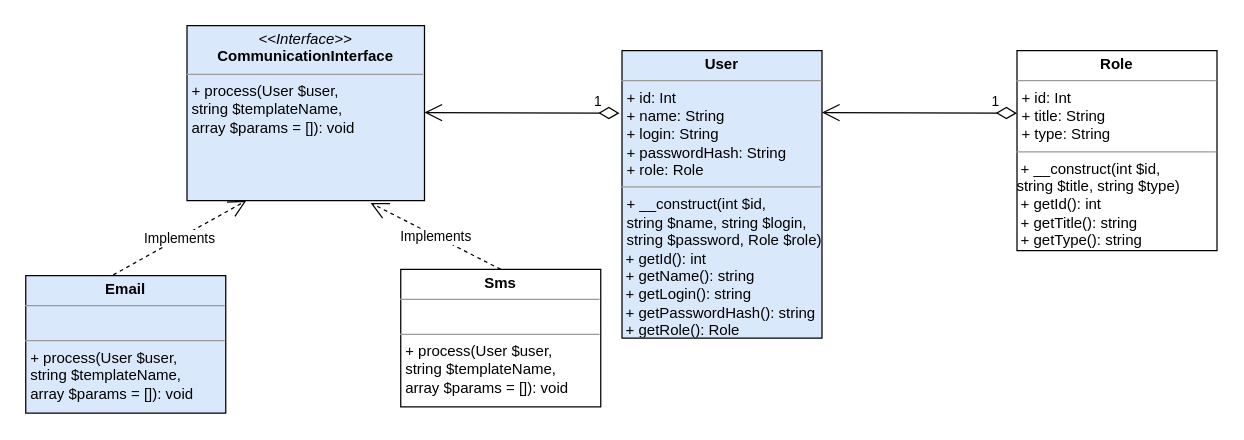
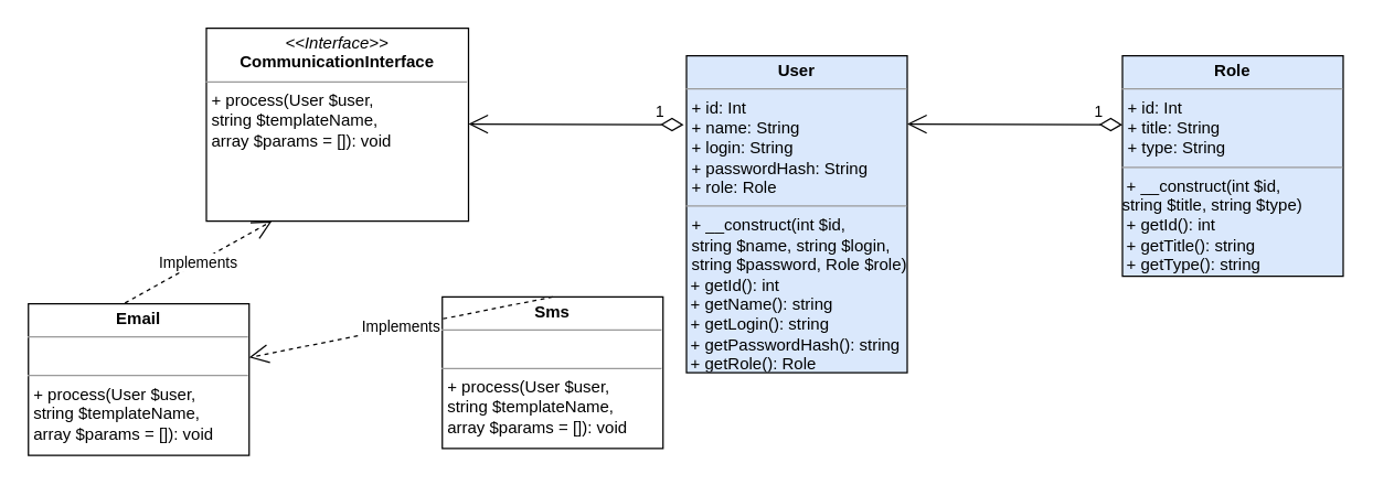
  <mxCell id="0" />
  <mxCell id="1" parent="0" />
- <mxCell id="2" value="&lt;p style=&quot;margin: 0px ; margin-top: 4px ; text-align: center&quot;&gt;&lt;i&gt;&amp;lt;&amp;lt;Interface&amp;gt;&amp;gt;&lt;/i&gt;&lt;br&gt;&lt;b&gt;CommunicationInterface&lt;/b&gt;&lt;/p&gt;&lt;hr size=&quot;1&quot;&gt;&lt;p style=&quot;margin: 0px ; margin-left: 4px&quot;&gt;&lt;span&gt;+&amp;nbsp;&lt;/span&gt;&lt;span&gt;process(&lt;/span&gt;&lt;span&gt;User $user,&amp;nbsp;&lt;/span&gt;&lt;/p&gt;&lt;p style=&quot;margin: 0px ; margin-left: 4px&quot;&gt;&lt;span&gt;string $templateName,&amp;nbsp;&lt;/span&gt;&lt;/p&gt;&lt;p style=&quot;margin: 0px ; margin-left: 4px&quot;&gt;&lt;span&gt;array $params = []&lt;/span&gt;&lt;span&gt;): void&lt;/span&gt;&lt;br&gt;&lt;/p&gt;" style="verticalAlign=top;align=left;overflow=fill;fontSize=12;fontFamily=Helvetica;html=1;fillColor=#dae8fc;" parent="1" vertex="1"><mxGeometry x="149" y="20" width="190" height="140" as="geometry" /></mxCell>
+ <mxCell id="2" value="&lt;p style=&quot;margin: 0px ; margin-top: 4px ; text-align: center&quot;&gt;&lt;i&gt;&amp;lt;&amp;lt;Interface&amp;gt;&amp;gt;&lt;/i&gt;&lt;br&gt;&lt;b&gt;CommunicationInterface&lt;/b&gt;&lt;/p&gt;&lt;hr size=&quot;1&quot;&gt;&lt;p style=&quot;margin: 0px ; margin-left: 4px&quot;&gt;&lt;span&gt;+&amp;nbsp;&lt;/span&gt;&lt;span&gt;process(&lt;/span&gt;&lt;span&gt;User $user,&amp;nbsp;&lt;/span&gt;&lt;/p&gt;&lt;p style=&quot;margin: 0px ; margin-left: 4px&quot;&gt;&lt;span&gt;string $templateName,&amp;nbsp;&lt;/span&gt;&lt;/p&gt;&lt;p style=&quot;margin: 0px ; margin-left: 4px&quot;&gt;&lt;span&gt;array $params = []&lt;/span&gt;&lt;span&gt;): void&lt;/span&gt;&lt;br&gt;&lt;/p&gt;" style="verticalAlign=top;align=left;overflow=fill;fontSize=12;fontFamily=Helvetica;html=1;" parent="1" vertex="1"><mxGeometry x="149" y="20" width="190" height="140" as="geometry" /></mxCell>
  <mxCell id="3" value="1" style="endArrow=open;html=1;endSize=12;startArrow=diamondThin;startSize=14;startFill=0;align=left;verticalAlign=bottom;" parent="1" edge="1"><mxGeometry x="-0.716" relative="1" as="geometry"><mxPoint x="495" y="90" as="sourcePoint" /><mxPoint x="339" y="89.5" as="targetPoint" /><mxPoint as="offset" /></mxGeometry></mxCell>
  <mxCell id="4" value="&lt;p style=&quot;margin: 0px ; margin-top: 4px ; text-align: center&quot;&gt;&lt;b&gt;User&lt;/b&gt;&lt;br&gt;&lt;/p&gt;&lt;hr size=&quot;1&quot;&gt;&lt;p style=&quot;margin: 0px ; margin-left: 4px&quot;&gt;+ id: Int&lt;/p&gt;&lt;p style=&quot;margin: 0px ; margin-left: 4px&quot;&gt;+ name: String&lt;/p&gt;&lt;p style=&quot;margin: 0px ; margin-left: 4px&quot;&gt;+ login: String&lt;/p&gt;&lt;p style=&quot;margin: 0px ; margin-left: 4px&quot;&gt;+ passwordHash: String&lt;/p&gt;&lt;p style=&quot;margin: 0px ; margin-left: 4px&quot;&gt;+ role: Role&lt;/p&gt;&lt;hr size=&quot;1&quot;&gt;&lt;p style=&quot;margin: 0px ; margin-left: 4px&quot;&gt;+&amp;nbsp;&lt;span&gt;__construct(&lt;/span&gt;&lt;span&gt;int $id,&amp;nbsp;&lt;/span&gt;&lt;/p&gt;&lt;p style=&quot;margin: 0px ; margin-left: 4px&quot;&gt;&lt;span&gt;string $name,&amp;nbsp;&lt;/span&gt;&lt;span&gt;string $login,&amp;nbsp;&lt;/span&gt;&lt;/p&gt;&lt;p style=&quot;margin: 0px ; margin-left: 4px&quot;&gt;&lt;span&gt;string $password,&amp;nbsp;&lt;/span&gt;&lt;span&gt;Role $role)&lt;/span&gt;&lt;/p&gt;&lt;p style=&quot;margin: 0px ; margin-left: 4px&quot;&gt;&lt;/p&gt;&amp;nbsp;+ getId(): int&lt;br&gt;&amp;nbsp;+&amp;nbsp;getName(): string&lt;br&gt;&amp;nbsp;+&amp;nbsp;getLogin(): string&lt;br&gt;&amp;nbsp;+&amp;nbsp;getPasswordHash(): string&lt;br&gt;&amp;nbsp;+&amp;nbsp;getRole(): Role" style="verticalAlign=top;align=left;overflow=fill;fontSize=12;fontFamily=Helvetica;html=1;fillColor=#dae8fc;" parent="1" vertex="1"><mxGeometry x="497" y="40" width="160" height="230" as="geometry" /></mxCell>
- <mxCell id="5" value="&lt;p style=&quot;margin: 0px ; margin-top: 4px ; text-align: center&quot;&gt;&lt;b&gt;Email&lt;/b&gt;&lt;/p&gt;&lt;hr size=&quot;1&quot;&gt;&lt;p style=&quot;margin: 0px ; margin-left: 4px&quot;&gt;&lt;br&gt;&lt;/p&gt;&lt;hr size=&quot;1&quot;&gt;&lt;p style=&quot;margin: 0px 0px 0px 4px&quot;&gt;+&amp;nbsp;process(User $user,&amp;nbsp;&lt;/p&gt;&lt;p style=&quot;margin: 0px 0px 0px 4px&quot;&gt;string $templateName,&amp;nbsp;&lt;/p&gt;&lt;p style=&quot;margin: 0px 0px 0px 4px&quot;&gt;array $params = []): void&lt;/p&gt;" style="verticalAlign=top;align=left;overflow=fill;fontSize=12;fontFamily=Helvetica;html=1;fillColor=#dae8fc;" parent="1" vertex="1"><mxGeometry x="20" y="220" width="160" height="110" as="geometry" /></mxCell>
+ <mxCell id="5" value="&lt;p style=&quot;margin: 0px ; margin-top: 4px ; text-align: center&quot;&gt;&lt;b&gt;Email&lt;/b&gt;&lt;/p&gt;&lt;hr size=&quot;1&quot;&gt;&lt;p style=&quot;margin: 0px ; margin-left: 4px&quot;&gt;&lt;br&gt;&lt;/p&gt;&lt;hr size=&quot;1&quot;&gt;&lt;p style=&quot;margin: 0px 0px 0px 4px&quot;&gt;+&amp;nbsp;process(User $user,&amp;nbsp;&lt;/p&gt;&lt;p style=&quot;margin: 0px 0px 0px 4px&quot;&gt;string $templateName,&amp;nbsp;&lt;/p&gt;&lt;p style=&quot;margin: 0px 0px 0px 4px&quot;&gt;array $params = []): void&lt;/p&gt;" style="verticalAlign=top;align=left;overflow=fill;fontSize=12;fontFamily=Helvetica;html=1;" parent="1" vertex="1"><mxGeometry x="20" y="220" width="160" height="110" as="geometry" /></mxCell>
  <mxCell id="6" value="&lt;p style=&quot;margin: 0px ; margin-top: 4px ; text-align: center&quot;&gt;&lt;b&gt;Sms&lt;/b&gt;&lt;/p&gt;&lt;hr size=&quot;1&quot;&gt;&lt;p style=&quot;margin: 0px ; margin-left: 4px&quot;&gt;&lt;br&gt;&lt;/p&gt;&lt;hr size=&quot;1&quot;&gt;&lt;p style=&quot;margin: 0px 0px 0px 4px&quot;&gt;+&amp;nbsp;process(User $user,&amp;nbsp;&lt;/p&gt;&lt;p style=&quot;margin: 0px 0px 0px 4px&quot;&gt;string $templateName,&amp;nbsp;&lt;/p&gt;&lt;p style=&quot;margin: 0px 0px 0px 4px&quot;&gt;array $params = []): void&lt;/p&gt;" style="verticalAlign=top;align=left;overflow=fill;fontSize=12;fontFamily=Helvetica;html=1;" parent="1" vertex="1"><mxGeometry x="320" y="215" width="160" height="110" as="geometry" /></mxCell>
  <mxCell id="7" value="Implements" style="endArrow=open;endSize=12;dashed=1;html=1;entryX=0.25;entryY=1;entryDx=0;entryDy=0;" parent="1" target="2" edge="1"><mxGeometry width="160" relative="1" as="geometry"><mxPoint x="90" y="219.43" as="sourcePoint" /><mxPoint x="250" y="219.43" as="targetPoint" /></mxGeometry></mxCell>
- <mxCell id="8" value="Implements" style="endArrow=open;endSize=12;dashed=1;html=1;entryX=0.773;entryY=1.013;entryDx=0;entryDy=0;entryPerimeter=0;exitX=0.5;exitY=0;exitDx=0;exitDy=0;" parent="1" source="6" target="2" edge="1"><mxGeometry width="160" relative="1" as="geometry"><mxPoint x="170" y="230" as="sourcePoint" /><mxPoint x="330" y="230" as="targetPoint" /></mxGeometry></mxCell>
+ <mxCell id="8" value="Implements" style="endArrow=open;endSize=12;dashed=1;html=1;exitX=0.5;exitY=0;exitDx=0;exitDy=0;" parent="1" source="6" target="5" edge="1"><mxGeometry width="160" relative="1" as="geometry"><mxPoint x="170" y="230" as="sourcePoint" /><mxPoint x="330" y="230" as="targetPoint" /></mxGeometry></mxCell>
  <mxCell id="9" value="1" style="endArrow=open;html=1;endSize=12;startArrow=diamondThin;startSize=14;startFill=0;align=left;verticalAlign=bottom;" edge="1" parent="1"><mxGeometry x="-0.716" relative="1" as="geometry"><mxPoint x="813" y="90" as="sourcePoint" /><mxPoint x="657" y="89.5" as="targetPoint" /><mxPoint as="offset" /></mxGeometry></mxCell>
- <mxCell id="10" value="&lt;p style=&quot;margin: 0px ; margin-top: 4px ; text-align: center&quot;&gt;&lt;b&gt;Role&lt;/b&gt;&lt;br&gt;&lt;/p&gt;&lt;hr size=&quot;1&quot;&gt;&lt;p style=&quot;margin: 0px ; margin-left: 4px&quot;&gt;+ id: Int&lt;/p&gt;&lt;p style=&quot;margin: 0px ; margin-left: 4px&quot;&gt;+ title: String&lt;/p&gt;&lt;p style=&quot;margin: 0px ; margin-left: 4px&quot;&gt;+ type: String&lt;br&gt;&lt;/p&gt;&lt;hr size=&quot;1&quot;&gt;&lt;p style=&quot;margin: 0px ; margin-left: 4px&quot;&gt;&lt;/p&gt;&amp;nbsp;+ __construct(int $id, &lt;br&gt;string $title, string $type)&lt;p style=&quot;margin: 0px ; margin-left: 4px&quot;&gt;&lt;/p&gt;&amp;nbsp;+ getId(): int&lt;br&gt;&amp;nbsp;+&amp;nbsp;getTitle(): string&lt;br&gt;&amp;nbsp;+&amp;nbsp;getType(): string" style="verticalAlign=top;align=left;overflow=fill;fontSize=12;fontFamily=Helvetica;html=1;" vertex="1" parent="1"><mxGeometry x="813" y="40" width="160" height="160" as="geometry" /></mxCell>
+ <mxCell id="10" value="&lt;p style=&quot;margin: 0px ; margin-top: 4px ; text-align: center&quot;&gt;&lt;b&gt;Role&lt;/b&gt;&lt;br&gt;&lt;/p&gt;&lt;hr size=&quot;1&quot;&gt;&lt;p style=&quot;margin: 0px ; margin-left: 4px&quot;&gt;+ id: Int&lt;/p&gt;&lt;p style=&quot;margin: 0px ; margin-left: 4px&quot;&gt;+ title: String&lt;/p&gt;&lt;p style=&quot;margin: 0px ; margin-left: 4px&quot;&gt;+ type: String&lt;br&gt;&lt;/p&gt;&lt;hr size=&quot;1&quot;&gt;&lt;p style=&quot;margin: 0px ; margin-left: 4px&quot;&gt;&lt;/p&gt;&amp;nbsp;+ __construct(int $id, &lt;br&gt;string $title, string $type)&lt;p style=&quot;margin: 0px ; margin-left: 4px&quot;&gt;&lt;/p&gt;&amp;nbsp;+ getId(): int&lt;br&gt;&amp;nbsp;+&amp;nbsp;getTitle(): string&lt;br&gt;&amp;nbsp;+&amp;nbsp;getType(): string" style="verticalAlign=top;align=left;overflow=fill;fontSize=12;fontFamily=Helvetica;html=1;fillColor=#dae8fc;" vertex="1" parent="1"><mxGeometry x="813" y="40" width="160" height="160" as="geometry" /></mxCell>
